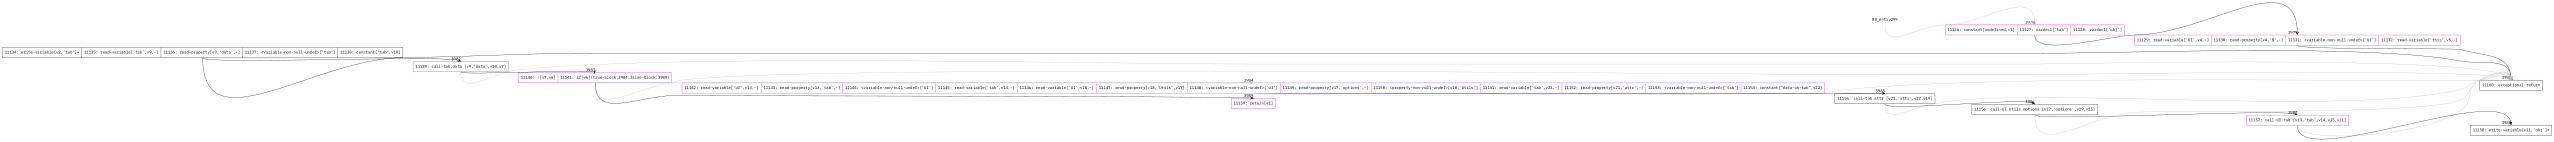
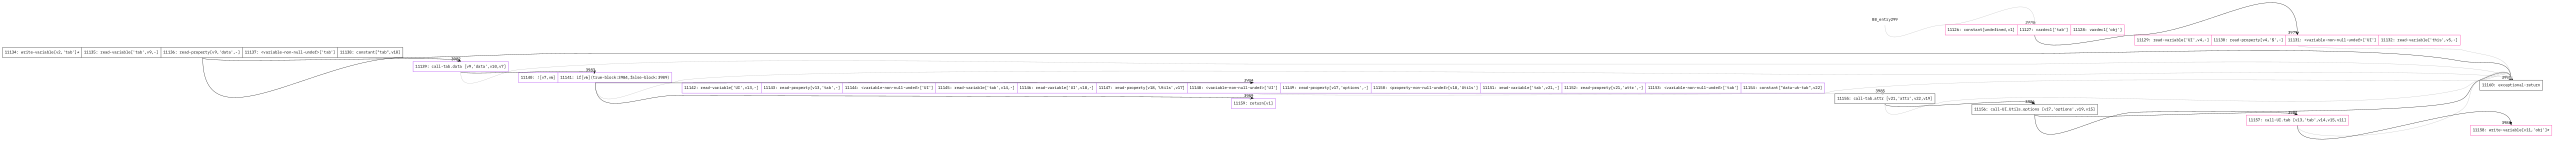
  digraph {
    fontname="IBM Plex Mono"
    rankdir=LR
    node [color=black fontname="IBM Plex Mono" shape=record]
    edge [arrowhead=vee fontname="IBM Plex Mono" headport=n tailport=s]
    BB_entry299 [color=deeppink shape=none]
    n2 [color=deeppink label="{11126: constant[undefined,v1]|11127: vardecl['tab']|11128: vardecl['obj']}"]
    n3 [color=deeppink label="{11129: read-variable['UI',v4,-]|11130: read-property[v4,'$',-]|11131: \<variable-non-null-undef\>['UI']|11132: read-variable['this',v5,-]}"]
    n4 [label="{11160: exceptional-return}"]
    n5 [label="{11134: write-variable[v2,'tab']*|11135: read-variable['tab',v9,-]|11136: read-property[v9,'data',-]|11137: \<variable-non-null-undef\>['tab']|11138: constant[\"tab\",v10]}"]
    n6 [color=purple label="{11139: call-tab.data [v9,'data',v10,v7]}"]
    n7 [color=purple label="{11140: ![v7,v6]|11141: if[v6](true-block:3984,false-block:3989)}"]
    n8 [color=purple label="{11142: read-variable['UI',v13,-]|11143: read-property[v13,'tab',-]|11144: \<variable-non-null-undef\>['UI']|11145: read-variable['tab',v14,-]|11146: read-variable['UI',v18,-]|11147: read-property[v18,'Utils',v17]|11148: \<variable-non-null-undef\>['UI']|11149: read-property[v17,'options',-]|11150: \<property-non-null-undef\>[v18,'Utils']|11151: read-variable['tab',v21,-]|11152: read-property[v21,'attr',-]|11153: \<variable-non-null-undef\>['tab']|11154: constant[\"data-uk-tab\",v22]}"]
    n9 [color=purple label="{11159: return[v1]}"]
    n10 [label="{11155: call-tab.attr [v21,'attr',v22,v19]}"]
    n11 [label="{11156: call-UI.Utils.options [v17,'options',v19,v15]}"]
    n12 [color=deeppink label="{11157: call-UI.tab [v13,'tab',v14,v15,v11]}"]
-   n13 [label="{11158: write-variable[v11,'obj']*}"]
+   n13 [color=deeppink label="{11158: write-variable[v11,'obj']*}"]
    BB_entry299 -> n2 [color=gray headlabel="    3978"]
    n2 -> n3 [headlabel="      3979"]
-   n3 -> n4 [color=black headlabel="      3990"]
+   n3 -> n4 [color=gray headlabel="      3990"]
    n5 -> n4 [arrowhead=tee color=black]
    n5 -> n6 [headlabel="      3982"]
    n6 -> n4 [color=gray]
    n6 -> n7 [arrowhead=tee headlabel="      3983"]
    n7 -> n4 [arrowhead=normal color=gray]
-   n7 -> n8 [arrowhead=normal headlabel="      3984" color=gray]
+   n7 -> n8 [arrowhead=normal headlabel="      3984"]
    n7 -> n9 [headlabel="      3989"]
    n8 -> n4 [arrowhead=normal color=gray]
-   n8 -> n10 [headlabel="      3985"]
+   n8 -> n10 [headlabel="      3985" color=gray]
    n10 -> n4 [color=gray]
    n10 -> n11 [arrowhead=normal headlabel="      3986"]
-   n11 -> n4 [arrowhead=tee color=gray]
+   n11 -> n4 [arrowhead=tee color=black]
    n11 -> n12 [headlabel="      3987"]
    n12 -> n4 [arrowhead=normal color=gray]
    n12 -> n13 [arrowhead=normal headlabel="      3988"]
  }
